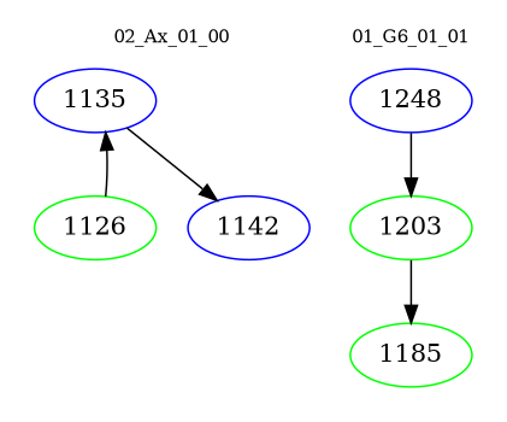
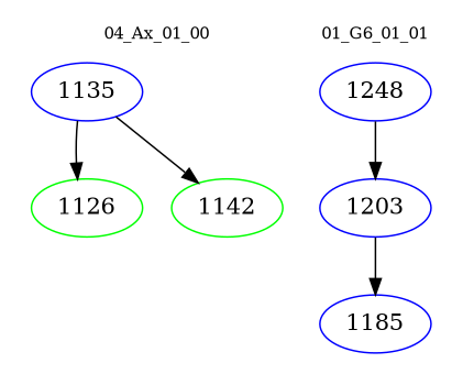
  digraph {
    node [color=blue]
    edge [color=black]
    n1 [label=1135]
    n2 [color=green label=1126]
-   n3 [label=1142]
-   n4 [color=green label=1203]
-   n5 [color=green label=1185]
+   n3 [color=green label=1142]
+   n4 [label=1203]
+   n5 [label=1185]
    n6 [label=1248]
    subgraph cluster_1 {
      color=white
      fontsize=10
-     label="02_Ax_01_00"
+     label="04_Ax_01_00"
      n1
      n2
      n3
    }
    subgraph cluster_2 {
      color=white
      fontsize=10
      label="01_G6_01_01"
      n4
      n5
      n6
    }
-   n2 -> n1
+   n1 -> n2
    n1 -> n3
    n4 -> n5
    n6 -> n4
  }
